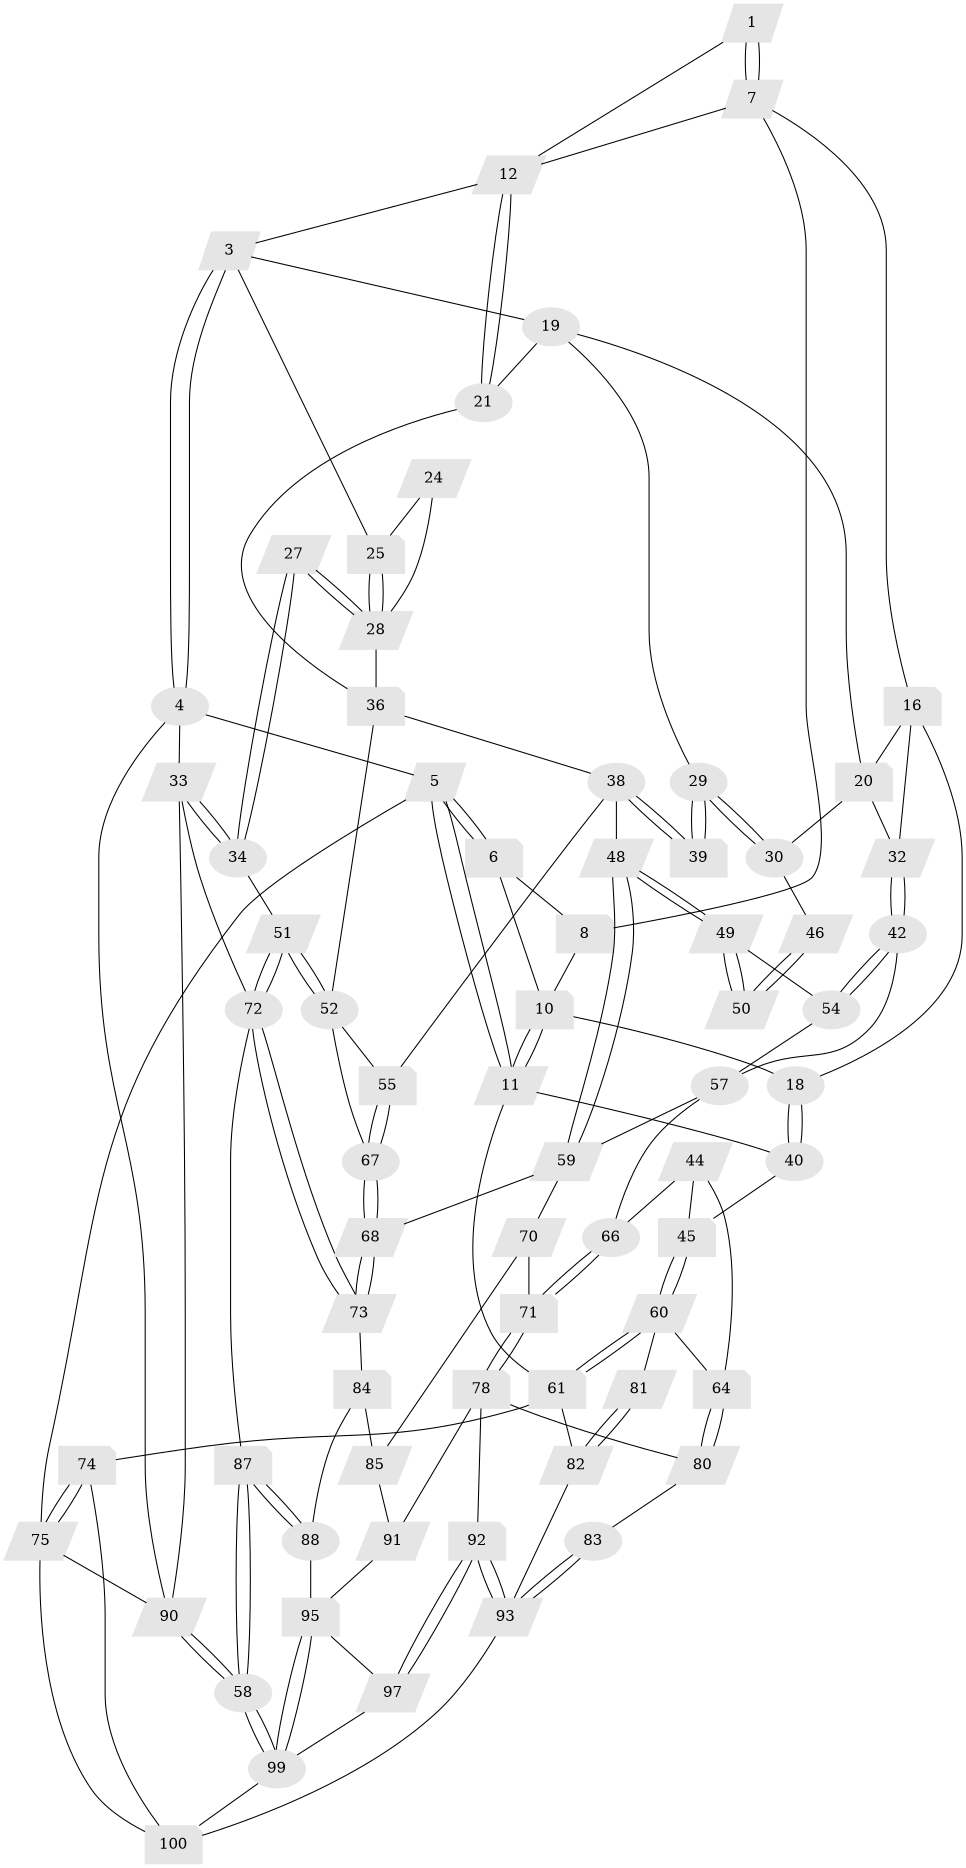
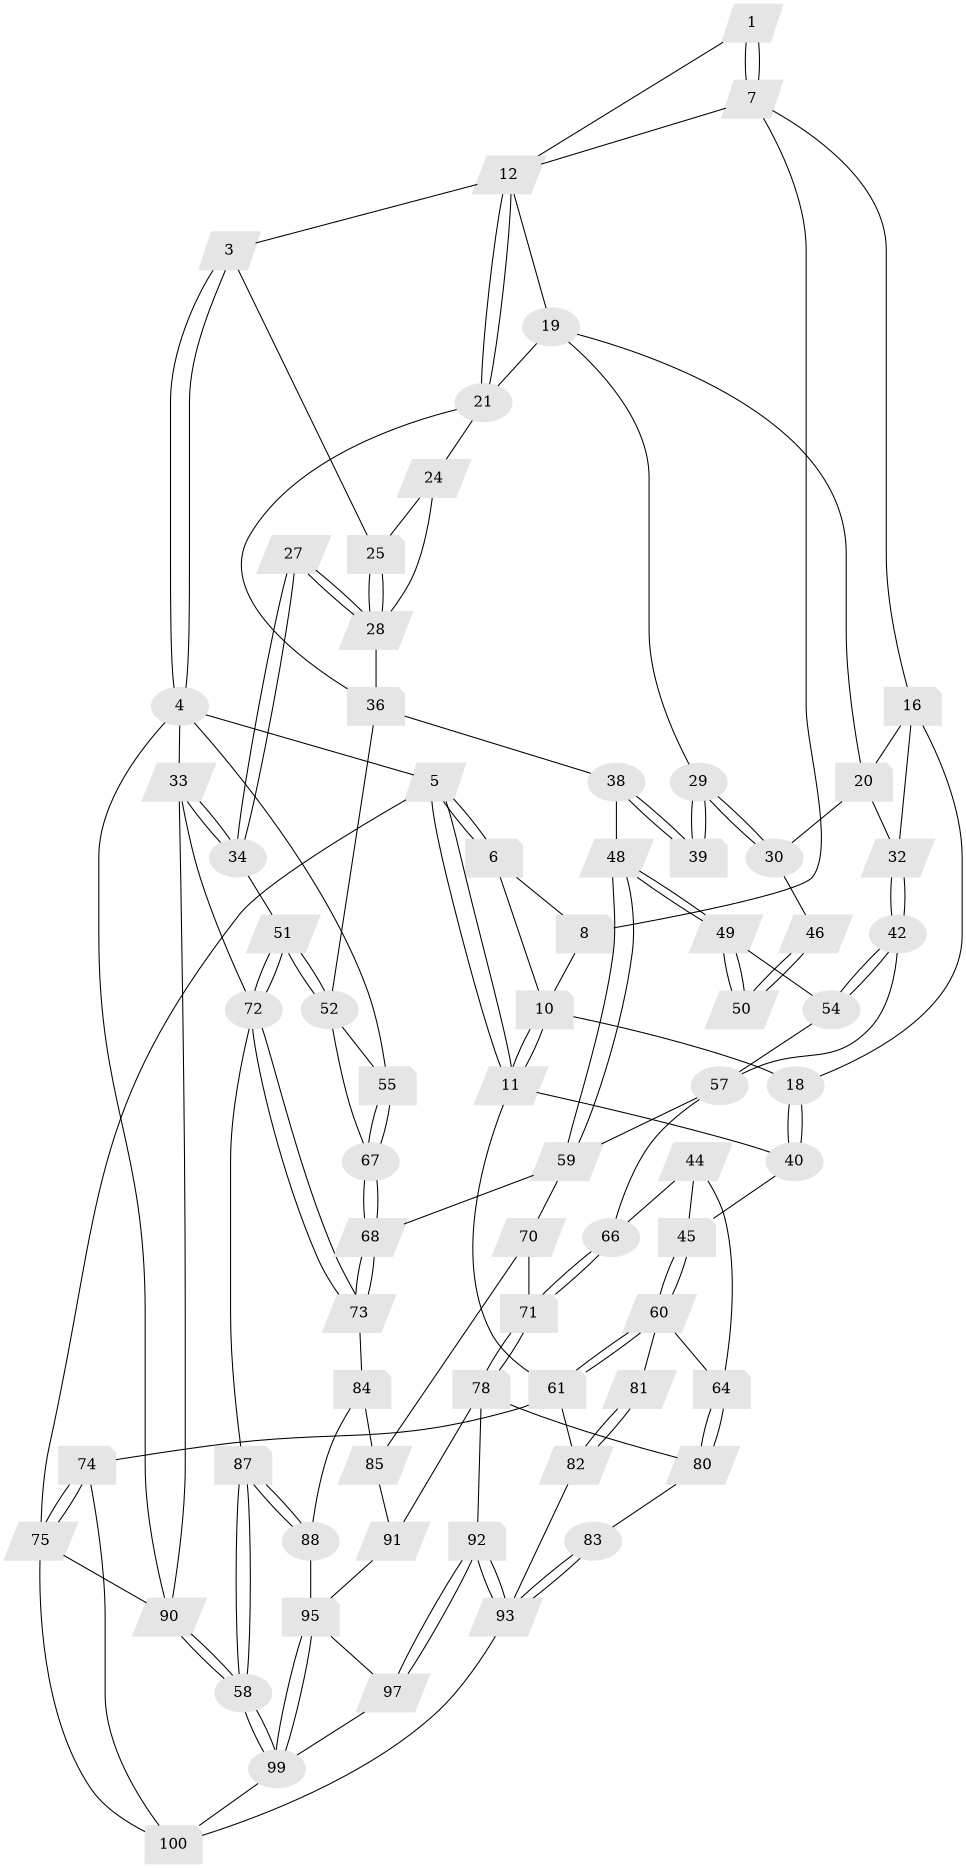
  graph {
    node [color=gray90 shape=parallelogram style=filled]
    1 [super="+2"]
    7 [super="+14"]
    12 [super="+13"]
    4 [shape=ellipse]
    3
    25 [shape=note super="+26"]
    8 [shape=note]
    16 [shape=note super="+17"]
    19 [shape=ellipse super="+22"]
    21 [shape=ellipse super="+23"]
    5
    33 [super="+76"]
    90
    28 [super="+35"]
    6 [shape=note super="+9"]
    11 [super="+41"]
    75
    34 [shape=ellipse]
    72 [shape=ellipse super="+77"]
    n20 [label=58 shape=ellipse]
    10 [shape=note super="+15"]
    40 [shape=ellipse]
    61 [shape=note super="+62"]
    100 [shape=note super="+102"]
    18 [shape=ellipse]
    20 [shape=note super="+31"]
    32
    45 [shape=note]
    74 [shape=note]
    82
    29 [shape=ellipse]
    24
    36 [shape=note super="+37"]
    30 [shape=ellipse]
    42 [shape=ellipse super="+43"]
    39 [shape=note]
    46
    38 [shape=ellipse super="+47"]
    52 [shape=ellipse super="+53"]
    27
    51
    50
    54 [shape=ellipse super="+56"]
    57 [shape=ellipse super="+58"]
    73
    87 [shape=note]
    48
    55 [shape=note]
    67 [shape=ellipse]
    49
    59 [super="+69"]
    60 [super="+65"]
    44 [super="+63"]
    64 [shape=note]
    66 [shape=ellipse]
    80
    71 [shape=note]
    81
    68
    70
    85 [super="+86"]
    93 [super="+94"]
    83 [shape=ellipse]
    78 [shape=note super="+79"]
    84 [shape=note super="+89"]
    91
    92 [shape=note]
    88 [shape=ellipse]
    95 [shape=note super="+96"]
    97
    99 [shape=ellipse super="+101"]
    1 -- 7
    1 -- 7
    1 -- 12
    7 -- 12
    7 -- 8
    7 -- 16
    12 -- 3
-   3 -- 19
+   12 -- 19
    12 -- 21
    12 -- 21
    4 -- 5
    4 -- 33
    4 -- 90
    3 -- 4
    3 -- 4
    3 -- 25
    25 -- 28
    25 -- 28
    8 -- 10
    16 -- 18
    16 -- 20
    16 -- 32
    19 -- 21
    19 -- 20
    19 -- 29
+   21 -- 24
    21 -- 36
    5 -- 6
    5 -- 6
    5 -- 11
    5 -- 11
    5 -- 75
    33 -- 90
    33 -- 34
    33 -- 34
    33 -- 72
    90 -- n20
    90 -- n20
    28 -- 36
    6 -- 8
    6 -- 10
    11 -- 40
    11 -- 61
    75 -- 90
    75 -- 100
    34 -- 51
    72 -- 73
    72 -- 73
    72 -- 87
    n20 -- 99
    n20 -- 99
    10 -- 11
    10 -- 11
    10 -- 18
    40 -- 45
    61 -- 74
    61 -- 82
    18 -- 40
    18 -- 40
    20 -- 32
    20 -- 30
    32 -- 42
    32 -- 42
    45 -- 60
    45 -- 60
    74 -- 75
    74 -- 75
    74 -- 100
    82 -- 93
    29 -- 30
    29 -- 30
    29 -- 39
    29 -- 39
    24 -- 25
    24 -- 28
    36 -- 38
    36 -- 52
    30 -- 46
    42 -- 54
    42 -- 54
    42 -- 57
    46 -- 50
    46 -- 50
    38 -- 39
    38 -- 39
    38 -- 48
-   38 -- 55
+   4 -- 55
    52 -- 55
    52 -- 67
    27 -- 28
    27 -- 28
    27 -- 34
    27 -- 34
    51 -- 72
    51 -- 72
    51 -- 52
    51 -- 52
    54 -- 57
    57 -- 59
    57 -- 66
    73 -- 84
    87 -- n20
    87 -- n20
    87 -- 88
    87 -- 88
    48 -- 49
    48 -- 49
    48 -- 59
    48 -- 59
    55 -- 67
    55 -- 67
    67 -- 68
    67 -- 68
    49 -- 50
    49 -- 50
    49 -- 54
    59 -- 68
    59 -- 70
    60 -- 61
    60 -- 61
    60 -- 64
    60 -- 81
    44 -- 45
    44 -- 64
    44 -- 66
    64 -- 80
    64 -- 80
    66 -- 71
    66 -- 71
    80 -- 83
    71 -- 78
    71 -- 78
    81 -- 82
    81 -- 82
    68 -- 73
    68 -- 73
    70 -- 71
    70 -- 85
    85 -- 91
    93 -- 100
    83 -- 93
    83 -- 93
    78 -- 80
    78 -- 91
    78 -- 92
    84 -- 85 [weight=2]
    84 -- 88
    91 -- 95
    92 -- 93
    92 -- 93
    92 -- 97
    92 -- 97
    88 -- 95
    95 -- 97
    95 -- 99
    95 -- 99
    97 -- 99
    99 -- 100
  }
